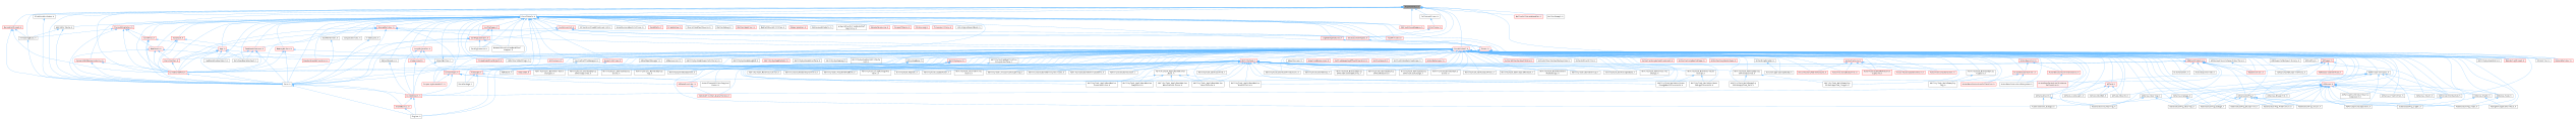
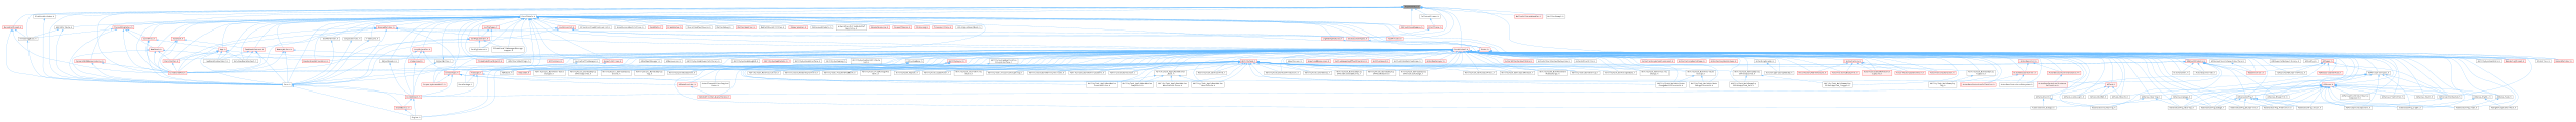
  digraph {
    fontname="Source Code Pro"
    node [color=grey40 fillcolor=white fontname="Source Code Pro" fontsize=10 shape=box style=filled]
    edge [color=steelblue1 dir=back fontname="Source Code Pro" fontsize=10 labelfontname=Helvetica labelfontsize=10 style=solid]
    n1 [color=gray40 fillcolor=grey60 fontcolor=black height=0.2 label="PlatformTLS.h" width=0.4]
    n2 [height=0.2 label="CallstackTrace.h" width=0.4]
    n3 [color=red fillcolor="#FFF0F0" height=0.2 label="StatsSystemTypes.h" width=0.4]
    n4 [height=0.2 label="Core.h" width=0.4]
    n5 [color=red fillcolor="#FFF0F0" height=0.2 label="CoreSharedPCH.h" width=0.4]
    n6 [height=0.2 label="CoreGlobals.h" width=0.4]
    n7 [color=red fillcolor="#FFF0F0" height=0.2 label="CoreMinimal.h" width=0.4]
    n8 [color=red fillcolor="#FFF0F0" height=0.2 label="HazardPointer.h" width=0.4]
    n9 [color=red fillcolor="#FFF0F0" height=0.2 label="TaskPrivate.h" width=0.4]
    n10 [color=red fillcolor="#FFF0F0" height=0.2 label="MallocBinnedCommon.h" width=0.4]
    n11 [height=0.2 label="ThreadingBase.h" width=0.4]
    n12 [color=red fillcolor="#FFF0F0" height=0.2 label="MallocCallstackHandler.h" width=0.4]
    n13 [height=0.2 label="MallocStomp2.h" width=0.4]
    n14 [height=0.2 label="PlatformIncludes.h" width=0.4]
    n15 [color=red fillcolor="#FFF0F0" height=0.2 label="RunnableThread.h" width=0.4]
    n16 [color=red fillcolor="#FFF0F0" height=0.2 label="ThreadSingleton.h" width=0.4]
    n17 [color=red fillcolor="#FFF0F0" height=0.2 label="MiscTrace.h" width=0.4]
    n18 [color=red fillcolor="#FFF0F0" height=0.2 label="Stats.h" width=0.4]
    n19 [color=red fillcolor="#FFF0F0" height=0.2 label="CoreUObject.h" width=0.4]
    n20 [height=0.2 label="Engine.h" width=0.4]
    n21 [color=red fillcolor="#FFF0F0" height=0.2 label="SlateBasics.h" width=0.4]
    n22 [color=red fillcolor="#FFF0F0" height=0.2 label="ParallelFor.h" width=0.4]
    n23 [color=red fillcolor="#FFF0F0" height=0.2 label="RenderingThread.h" width=0.4]
    n24 [height=0.2 label="StatsFile.h" width=0.4]
    n25 [color=red fillcolor="#FFF0F0" height=0.2 label="UObjectGlobals.h" width=0.4]
    n26 [color=red fillcolor="#FFF0F0" height=0.2 label="Package.h" width=0.4]
    n27 [color=red fillcolor="#FFF0F0" height=0.2 label="UnrealType.h" width=0.4]
    n28 [height=0.2 label="SavePackage.h" width=0.4]
    n29 [color=red fillcolor="#FFF0F0" height=0.2 label="PropertyAccessUtil.h" width=0.4]
    n30 [height=0.2 label="AllocatorFixedSizeFreeList.h" width=0.4]
    n31 [color=red fillcolor="#FFF0F0" height=0.2 label="App.h" width=0.4]
    n32 [height=0.2 label="FeedbackContextAnsi.h" width=0.4]
    n33 [height=0.2 label="UnixFeedbackContext.h" width=0.4]
    n34 [color=red fillcolor="#FFF0F0" height=0.2 label="UtilsCore.h" width=0.4]
    n35 [height=0.2 label="AssetAccessRestrictions.h" width=0.4]
    n36 [height=0.2 label="BufferWriter.h" width=0.4]
    n37 [color=red fillcolor="#FFF0F0" height=0.2 label="ConfigCacheIni.h" width=0.4]
    n38 [height=0.2 label="ConfigContext.h" width=0.4]
-   n39 [height=0.2 label="NetworkPredictionModelDef\lWrapper.h" width=0.4]
+   n39 [height=0.2 label="IPlatformFileManagedStorage\lWrapper.h" width=0.4]
    n40 [color=red fillcolor="#FFF0F0" height=0.2 label="ConfigTypes.h" width=0.4]
    n41 [color=red fillcolor="#FFF0F0" height=0.2 label="CookStats.h" width=0.4]
    n42 [height=0.2 label="DeviceProfileManager.h" width=0.4]
    n43 [color=red fillcolor="#FFF0F0" height=0.2 label="GenericOctree.h" width=0.4]
    n44 [color=red fillcolor="#FFF0F0" height=0.2 label="LinkerLoad.h" width=0.4]
    n45 [height=0.2 label="ObjectReader.h" width=0.4]
    n46 [color=red fillcolor="#FFF0F0" height=0.2 label="RenderGraphAllocator.h" width=0.4]
    n47 [color=red fillcolor="#FFF0F0" height=0.2 label="TickableEditorObject.h" width=0.4]
    n48 [height=0.2 label="UVEditorUXSettings.h" width=0.4]
    n49 [color=red fillcolor="#FFF0F0" height=0.2 label="CoreMisc.h" width=0.4]
    n50 [color=red fillcolor="#FFF0F0" height=0.2 label="DynamicRHIResourceArray.h" width=0.4]
    n51 [color=red fillcolor="#FFF0F0" height=0.2 label="FeedbackContext.h" width=0.4]
    n52 [color=red fillcolor="#FFF0F0" height=0.2 label="FrameValue.h" width=0.4]
    n53 [height=0.2 label="ILocalizedTextSource.h" width=0.4]
    n54 [color=red fillcolor="#FFF0F0" height=0.2 label="LazyObjectPtr.h" width=0.4]
    n55 [color=red fillcolor="#FFF0F0" height=0.2 label="LightweightStats.h" width=0.4]
    n56 [color=red fillcolor="#FFF0F0" height=0.2 label="LockFreeList.h" width=0.4]
    n57 [height=0.2 label="MallocDebug.h" width=0.4]
    n58 [color=red fillcolor="#FFF0F0" height=0.2 label="MallocJemalloc.h" width=0.4]
    n59 [height=0.2 label="MediaIOCoreUtilities.h" width=0.4]
    n60 [color=red fillcolor="#FFF0F0" height=0.2 label="MemStack.h" width=0.4]
    n61 [color=red fillcolor="#FFF0F0" height=0.2 label="MemoryHasher.h" width=0.4]
    n62 [color=red fillcolor="#FFF0F0" height=0.2 label="MemoryWriter.h" width=0.4]
    n63 [height=0.2 label="MetasoundGlobals.h" width=0.4]
    n64 [height=0.2 label="NetworkPredictionModelDef\lRegistry.h" width=0.4]
    n65 [height=0.2 label="OutputDevices.h" width=0.4]
    n66 [color=red fillcolor="#FFF0F0" height=0.2 label="RenderResource.h" width=0.4]
    n67 [color=red fillcolor="#FFF0F0" height=0.2 label="ScopedTimers.h" width=0.4]
    n68 [color=red fillcolor="#FFF0F0" height=0.2 label="SharedPointer.h" width=0.4]
    n69 [color=red fillcolor="#FFF0F0" height=0.2 label="SlowTask.h" width=0.4]
    n70 [color=red fillcolor="#FFF0F0" height=0.2 label="StatusLog.h" width=0.4]
    n71 [height=0.2 label="WaitAttribute.h" width=0.4]
    n72 [height=0.2 label="TimeGuard.h" width=0.4]
    n73 [color=red fillcolor="#FFF0F0" height=0.2 label="TraceAuxiliary.h" width=0.4]
    n74 [height=0.2 label="UnixSignalHeartBeat.h" width=0.4]
    n75 [height=0.2 label="AIPerceptionSystem.h" width=0.4]
    n76 [color=red fillcolor="#FFF0F0" height=0.2 label="AITypes.h" width=0.4]
    n77 [height=0.2 label="AbilitySystemStats.h" width=0.4]
    n78 [height=0.2 label="AIPerceptionComponent.h" width=0.4]
    n79 [height=0.2 label="AIAsyncTaskBlueprintProxy.h" width=0.4]
    n80 [color=red fillcolor="#FFF0F0" height=0.2 label="AIController.h" width=0.4]
    n81 [height=0.2 label="AIPerceptionTypes.h" width=0.4]
    n82 [color=red fillcolor="#FFF0F0" height=0.2 label="AIResourceInterface.h" width=0.4]
    n83 [height=0.2 label="AITask_MoveTo.h" width=0.4]
    n84 [color=red fillcolor="#FFF0F0" height=0.2 label="AISense.h" width=0.4]
    n85 [height=0.2 label="AISenseConfig.h" width=0.4]
    n86 [height=0.2 label="AISenseConfig_Hearing.h" width=0.4]
    n87 [height=0.2 label="AISenseConfig_Sight.h" width=0.4]
    n88 [height=0.2 label="AISenseEvent.h" width=0.4]
    n89 [height=0.2 label="AIPerceptionStimuliSource\lComponent.h" width=0.4]
    n90 [height=0.2 label="AISenseConfig_Blueprint.h" width=0.4]
    n91 [height=0.2 label="AISenseConfig_Damage.h" width=0.4]
    n92 [height=0.2 label="AISenseConfig_Prediction.h" width=0.4]
    n93 [height=0.2 label="AISenseConfig_Team.h" width=0.4]
    n94 [height=0.2 label="AISenseConfig_Touch.h" width=0.4]
    n95 [height=0.2 label="AISense_Blueprint.h" width=0.4]
    n96 [height=0.2 label="AISense_Damage.h" width=0.4]
    n97 [height=0.2 label="AISense_Hearing.h" width=0.4]
    n98 [height=0.2 label="AISense_Prediction.h" width=0.4]
    n99 [height=0.2 label="AISense_Sight.h" width=0.4]
    n100 [height=0.2 label="AISense_Team.h" width=0.4]
    n101 [height=0.2 label="AISense_Touch.h" width=0.4]
    n102 [height=0.2 label="AISenseEvent_Damage.h" width=0.4]
    n103 [height=0.2 label="AISenseEvent_Hearing.h" width=0.4]
    n104 [height=0.2 label="AISightTargetInterface.h" width=0.4]
    n105 [height=0.2 label="ActorChannel.h" width=0.4]
    n106 [height=0.2 label="ActorExporterT3D.h" width=0.4]
    n107 [color=red fillcolor="#FFF0F0" height=0.2 label="AITask.h" width=0.4]
    n108 [height=0.2 label="AITask_LockLogic.h" width=0.4]
    n109 [height=0.2 label="AITask_RunEQS.h" width=0.4]
    n110 [color=red fillcolor="#FFF0F0" height=0.2 label="AIDataProvider.h" width=0.4]
    n111 [height=0.2 label="ActorElementEditorCopyAnd\lPaste.h" width=0.4]
    n112 [color=red fillcolor="#FFF0F0" height=0.2 label="AIDataProvider_QueryParams.h" width=0.4]
    n113 [height=0.2 label="ObjectWriter.h" width=0.4]
    n114 [height=0.2 label="AIBlueprintHelperLibrary.h" width=0.4]
    n115 [height=0.2 label="AIConfig.h" width=0.4]
    n116 [height=0.2 label="AIHotSpotManager.h" width=0.4]
    n117 [height=0.2 label="AIModule.h" width=0.4]
    n118 [height=0.2 label="AIPerceptionListenerInterface.h" width=0.4]
    n119 [height=0.2 label="AIResources.h" width=0.4]
    n120 [color=red fillcolor="#FFF0F0" height=0.2 label="AISystem.h" width=0.4]
    n121 [height=0.2 label="AISystemBase.h" width=0.4]
    n122 [color=red fillcolor="#FFF0F0" height=0.2 label="AbilityAsync.h" width=0.4]
    n123 [height=0.2 label="AbilityAsync_WaitAttribute\lChanged.h" width=0.4]
    n124 [height=0.2 label="AbilityAsync_WaitGameplay\lEffectApplied.h" width=0.4]
    n125 [height=0.2 label="AbilityAsync_WaitGameplay\lEvent.h" width=0.4]
    n126 [height=0.2 label="AbilityAsync_WaitGameplay\lTag.h" width=0.4]
    n127 [height=0.2 label="AbilitySystemBlueprintLibrary.h" width=0.4]
    n128 [height=0.2 label="AbilitySystemComponent.h" width=0.4]
    n129 [height=0.2 label="AbilitySystemDebugHUD.h" width=0.4]
    n130 [color=red fillcolor="#FFF0F0" height=0.2 label="AbilitySystemGlobals.h" width=0.4]
    n131 [height=0.2 label="AbilitySystemInterface.h" width=0.4]
    n132 [height=0.2 label="AbilitySystemLog.h" width=0.4]
    n133 [height=0.2 label="AbilitySystemReplication\lProxyInterface.h" width=0.4]
    n134 [height=0.2 label="AbilitySystemTestAttribute\lSet.h" width=0.4]
    n135 [color=red fillcolor="#FFF0F0" height=0.2 label="AbilityTask.h" width=0.4]
    n136 [height=0.2 label="AbilityTask_ApplyRootMotion\lConstantForce.h" width=0.4]
    n137 [height=0.2 label="AbilityTask_ApplyRootMotion\lJumpForce.h" width=0.4]
    n138 [height=0.2 label="AbilityTask_ApplyRootMotion\lMoveToActorForce.h" width=0.4]
    n139 [height=0.2 label="AbilityTask_ApplyRootMotion\lMoveToForce.h" width=0.4]
-   n140 [height=0.2 label="AbilityTask_ApplyRootMotion\lRadialForce.h" width=0.4]
    n141 [height=0.2 label="AbilityTask_ApplyRootMotion\l_Base.h" width=0.4]
    n142 [height=0.2 label="AbilityTask_MoveToLocation.h" width=0.4]
    n143 [height=0.2 label="AbilityTask_NetworkSyncPoint.h" width=0.4]
    n144 [height=0.2 label="AbilityTask_PlayAnimAndWait.h" width=0.4]
    n145 [height=0.2 label="AbilityTask_PlayMontageAnd\lWait.h" width=0.4]
    n146 [height=0.2 label="AbilityTask_Repeat.h" width=0.4]
    n147 [height=0.2 label="AbilityTask_SpawnActor.h" width=0.4]
    n148 [height=0.2 label="AbilityTask_StartAbility\lState.h" width=0.4]
    n149 [height=0.2 label="AbilityTask_VisualizeTargeting.h" width=0.4]
    n150 [height=0.2 label="AbilityTask_WaitAbilityActivate.h" width=0.4]
    n151 [height=0.2 label="AbilityTask_WaitAbilityCommit.h" width=0.4]
    n152 [height=0.2 label="AbilityTask_WaitAttribute\lChange.h" width=0.4]
    n153 [height=0.2 label="AbilityTask_WaitAttribute\lChangeRatioThreshold.h" width=0.4]
    n154 [height=0.2 label="AbilityTask_WaitAttribute\lChangeThreshold.h" width=0.4]
    n155 [height=0.2 label="AbilityTask_WaitCancel.h" width=0.4]
    n156 [height=0.2 label="AbilityTask_WaitConfirm.h" width=0.4]
    n157 [height=0.2 label="AbilityTask_WaitConfirmCancel.h" width=0.4]
    n158 [height=0.2 label="AbilityTask_WaitDelay.h" width=0.4]
    n159 [height=0.2 label="AbilityTask_WaitGameplay\lEffectApplied.h" width=0.4]
    n160 [height=0.2 label="AbilityTask_WaitGameplay\lEffectApplied_Self.h" width=0.4]
    n161 [height=0.2 label="AbilityTask_WaitGameplay\lEffectApplied_Target.h" width=0.4]
    n162 [height=0.2 label="AbilityTask_WaitGameplay\lEffectBlockedImmunity.h" width=0.4]
    n163 [height=0.2 label="AbilityTask_WaitGameplay\lEffectRemoved.h" width=0.4]
    n164 [height=0.2 label="AbilityTask_WaitGameplay\lEffectStackChange.h" width=0.4]
-   n165 [height=0.2 label="AbilityTask_WaitGameplay\lEvent.h" width=0.4]
    n166 [height=0.2 label="AbilityTask_WaitGameplay\lTagBase.h" width=0.4]
    n167 [height=0.2 label="AbilityTask_WaitGameplay\lTag.h" width=0.4]
    n168 [height=0.2 label="AbilityTask_WaitInputPress.h" width=0.4]
    n169 [height=0.2 label="AbilityTask_WaitInputRelease.h" width=0.4]
    n170 [height=0.2 label="AbilityTask_WaitMovement\lModeChange.h" width=0.4]
    n171 [height=0.2 label="AbilityTask_WaitOverlap.h" width=0.4]
    n172 [height=0.2 label="AbilityTask_WaitTargetData.h" width=0.4]
    n173 [height=0.2 label="AbilityTask_WaitVelocity\lChange.h" width=0.4]
    n174 [height=0.2 label="AboutScreen.h" width=0.4]
    n175 [color=red fillcolor="#FFF0F0" height=0.2 label="AcquiredResources.h" width=0.4]
    n176 [color=red fillcolor="#FFF0F0" height=0.2 label="ActiveGameplayEffectIterator.h" width=0.4]
    n177 [color=red fillcolor="#FFF0F0" height=0.2 label="ActiveSound.h" width=0.4]
    n178 [height=0.2 label="ActiveStateMachineScope.h" width=0.4]
    n179 [color=red fillcolor="#FFF0F0" height=0.2 label="ActorDataLayer.h" width=0.4]
    n180 [color=red fillcolor="#FFF0F0" height=0.2 label="ActorDescContainer.h" width=0.4]
    n181 [color=red fillcolor="#FFF0F0" height=0.2 label="ActorDescContainerCollection.h" width=0.4]
    n182 [height=0.2 label="ActorDescContainerSubsystem.h" width=0.4]
    n183 [color=red fillcolor="#FFF0F0" height=0.2 label="ActorDescContainerInstance.h" width=0.4]
    n184 [color=red fillcolor="#FFF0F0" height=0.2 label="ActorDescContainerInstance\lCollection.h" width=0.4]
    n185 [color=red fillcolor="#FFF0F0" height=0.2 label="ActorDescList.h" width=0.4]
    n186 [height=0.2 label="ActorDragDropGraphEdOp.h" width=0.4]
    n187 [height=0.2 label="ActorDragDropOp.h" width=0.4]
    n188 [color=red fillcolor="#FFF0F0" height=0.2 label="ActorEditorContextState.h" width=0.4]
    n189 [height=0.2 label="ActorEditorContextSubsystem.h" width=0.4]
    n190 [height=0.2 label="ActorEditorUtils.h" width=0.4]
    n191 [color=red fillcolor="#FFF0F0" height=0.2 label="ActorFactory.h" width=0.4]
    n192 [color=red fillcolor="#FFF0F0" height=0.2 label="ActorFactoryAmbientSound.h" width=0.4]
    n193 [color=red fillcolor="#FFF0F0" height=0.2 label="ActorFactoryBlueprint.h" width=0.4]
    n194 [color=red fillcolor="#FFF0F0" height=0.2 label="ActorFactoryBoxReflection\lCapture.h" width=0.4]
    n195 [color=red fillcolor="#FFF0F0" height=0.2 label="ActorFactoryCameraActor.h" width=0.4]
    n196 [color=red fillcolor="#FFF0F0" height=0.2 label="ActorFactoryCharacter.h" width=0.4]
    n197 [color=red fillcolor="#FFF0F0" height=0.2 label="ActorFactoryAnimationAsset.h" width=0.4]
    n198 [color=red fillcolor="#FFF0F0" height=0.2 label="ActorFactoryBasicShape.h" width=0.4]
    n199 [color=red fillcolor="#FFF0F0" height=0.2 label="ActorFactoryBoxVolume.h" width=0.4]
    n1 -> n2
    n1 -> n3
    n1 -> n4
    n1 -> n5
    n1 -> n6
    n1 -> n7
    n1 -> n8
    n1 -> n9
    n1 -> n10
    n1 -> n11
    n1 -> n12
    n1 -> n13
    n1 -> n14
    n1 -> n15
    n1 -> n16
    n2 -> n17
    n3 -> n18
    n4 -> n19
    n4 -> n20
    n4 -> n21
    n6 -> n3
    n6 -> n4
    n6 -> n5
    n6 -> n7
    n6 -> n9
    n6 -> n10
    n6 -> n18
    n6 -> n22
    n6 -> n23
    n6 -> n24
    n6 -> n25
    n6 -> n26
    n6 -> n27
    n6 -> n28
    n6 -> n29
    n6 -> n30
    n6 -> n31
    n6 -> n32
    n6 -> n33
    n6 -> n34
    n6 -> n35
    n6 -> n36
    n6 -> n37
    n6 -> n38
    n6 -> n39
    n6 -> n40
    n6 -> n41
    n6 -> n42
    n6 -> n43
    n6 -> n44
    n6 -> n45
    n6 -> n46
    n6 -> n47
    n6 -> n48
    n6 -> n49
    n6 -> n50
    n6 -> n51
    n6 -> n52
    n6 -> n53
    n6 -> n54
    n6 -> n55
    n6 -> n56
    n6 -> n57
    n6 -> n58
    n6 -> n59
    n6 -> n60
    n6 -> n61
    n6 -> n62
    n6 -> n63
    n6 -> n64
    n6 -> n65
    n6 -> n66
    n6 -> n67
    n6 -> n68
    n6 -> n69
    n6 -> n70
    n6 -> n71
    n6 -> n72
    n6 -> n73
    n6 -> n74
    n7 -> n4
    n7 -> n5
    n7 -> n8
    n7 -> n23
    n7 -> n26
    n7 -> n29
    n7 -> n34
    n7 -> n42
    n7 -> n43
    n7 -> n44
    n7 -> n45
    n7 -> n46
    n7 -> n47
    n7 -> n48
    n7 -> n75
    n7 -> n76
    n7 -> n77
    n7 -> n78
    n7 -> n79
    n7 -> n80
    n7 -> n81
    n7 -> n82
    n7 -> n83
    n7 -> n84
    n7 -> n85
    n7 -> n86
    n7 -> n87
    n7 -> n88
    n7 -> n89
    n7 -> n90
    n7 -> n91
    n7 -> n92
    n7 -> n93
    n7 -> n94
    n7 -> n95
    n7 -> n96
    n7 -> n97
    n7 -> n98
    n7 -> n99
    n7 -> n100
    n7 -> n101
    n7 -> n102
    n7 -> n103
    n7 -> n104
    n7 -> n105
    n7 -> n106
    n7 -> n107
    n7 -> n108
    n7 -> n109
    n7 -> n110
    n7 -> n111
    n7 -> n112
    n7 -> n113
    n7 -> n114
    n7 -> n115
    n7 -> n116
    n7 -> n117
    n7 -> n118
    n7 -> n119
    n7 -> n120
    n7 -> n121
    n7 -> n122
    n7 -> n123
    n7 -> n124
    n7 -> n125
    n7 -> n126
    n7 -> n127
    n7 -> n128
    n7 -> n129
    n7 -> n130
    n7 -> n131
    n7 -> n132
    n7 -> n133
    n7 -> n134
    n7 -> n135
    n7 -> n136
    n7 -> n137
    n7 -> n138
    n7 -> n139
-   n7 -> n140
    n7 -> n141
    n7 -> n142
    n7 -> n143
    n7 -> n144
    n7 -> n145
    n7 -> n146
    n7 -> n147
    n7 -> n148
    n7 -> n149
    n7 -> n150
    n7 -> n151
    n7 -> n152
    n7 -> n153
    n7 -> n154
    n7 -> n155
    n7 -> n156
    n7 -> n157
    n7 -> n158
    n7 -> n159
    n7 -> n160
    n7 -> n161
    n7 -> n162
    n7 -> n163
    n7 -> n164
-   n7 -> n165
    n7 -> n166
    n7 -> n167
    n7 -> n168
    n7 -> n169
    n7 -> n170
    n7 -> n171
    n7 -> n172
    n7 -> n173
    n7 -> n174
    n7 -> n175
    n7 -> n176
    n7 -> n177
    n7 -> n178
    n7 -> n179
    n7 -> n180
    n7 -> n181
    n7 -> n182
    n7 -> n183
    n7 -> n184
    n7 -> n185
    n7 -> n186
    n7 -> n187
    n7 -> n188
    n7 -> n189
    n7 -> n190
    n7 -> n191
    n7 -> n192
    n7 -> n193
    n7 -> n194
    n7 -> n195
    n7 -> n196
    n7 -> n197
    n7 -> n198
    n7 -> n199
    n11 -> n4
    n14 -> n4
    n15 -> n4
    n15 -> n5
    n15 -> n11
    n16 -> n4
    n16 -> n5
    n16 -> n11
    n16 -> n49
    n16 -> n60
    n17 -> n3
    n18 -> n4
    n18 -> n5
    n18 -> n22
    n18 -> n23
    n18 -> n24
    n18 -> n25
    n18 -> n75
    n18 -> n76
    n18 -> n77
    n19 -> n20
    n19 -> n21
    n21 -> n20
    n22 -> n5
    n25 -> n19
    n25 -> n26
    n25 -> n27
    n25 -> n75
    n25 -> n80
    n25 -> n85
    n25 -> n95
    n25 -> n103
    n25 -> n105
    n25 -> n106
    n26 -> n19
    n26 -> n28
    n26 -> n107
    n27 -> n19
    n27 -> n29
    n27 -> n110
    n27 -> n111
    n31 -> n4
    n31 -> n5
    n31 -> n22
    n31 -> n32
    n31 -> n33
    n31 -> n34
    n36 -> n4
    n37 -> n4
    n37 -> n5
    n37 -> n38
    n37 -> n39
    n40 -> n37
    n40 -> n38
    n42 -> n20
    n43 -> n20
    n44 -> n19
    n45 -> n19
    n49 -> n4
    n49 -> n5
    n49 -> n31
    n50 -> n4
    n50 -> n5
    n51 -> n4
    n51 -> n5
    n51 -> n32
    n51 -> n33
    n54 -> n19
    n54 -> n27
    n54 -> n44
    n55 -> n18
    n56 -> n3
    n56 -> n4
    n56 -> n5
    n56 -> n9
    n60 -> n4
    n60 -> n5
    n60 -> n22
    n60 -> n46
    n62 -> n4
    n62 -> n5
    n62 -> n113
-   n5 -> n4
+   n65 -> n4
    n68 -> n3
    n68 -> n4
    n68 -> n5
    n68 -> n7
    n68 -> n22
    n68 -> n27
    n68 -> n51
    n69 -> n4
    n69 -> n5
    n69 -> n51
    n71 -> n4
    n71 -> n11
    n72 -> n4
    n75 -> n78
    n76 -> n79
    n76 -> n80
    n76 -> n81
    n76 -> n82
    n76 -> n83
    n81 -> n75
    n81 -> n78
    n81 -> n84
    n81 -> n85
    n81 -> n86
    n81 -> n87
    n81 -> n88
    n84 -> n75
    n84 -> n78
    n84 -> n85
    n84 -> n86
    n84 -> n87
    n84 -> n89
    n84 -> n90
    n84 -> n91
    n84 -> n92
    n84 -> n93
    n84 -> n94
    n84 -> n95
    n84 -> n96
    n84 -> n97
    n84 -> n98
    n84 -> n99
    n84 -> n100
    n84 -> n101
    n85 -> n86
    n85 -> n87
    n85 -> n90
    n85 -> n91
    n85 -> n92
    n85 -> n93
    n85 -> n94
    n88 -> n102
    n88 -> n103
    n96 -> n91
    n96 -> n102
    n97 -> n86
    n97 -> n103
    n99 -> n87
    n99 -> n104
    n100 -> n93
    n107 -> n83
    n107 -> n108
    n107 -> n109
    n110 -> n112
    n113 -> n6
    n113 -> n19
    n118 -> n80
    n121 -> n117
    n121 -> n120
    n122 -> n123
    n122 -> n124
    n122 -> n125
    n122 -> n126
    n133 -> n128
    n135 -> n136
    n135 -> n137
    n135 -> n138
    n135 -> n139
-   n135 -> n140
    n135 -> n141
    n135 -> n142
    n135 -> n143
    n135 -> n144
    n135 -> n145
    n135 -> n146
    n135 -> n147
    n135 -> n148
    n135 -> n149
    n135 -> n150
    n135 -> n151
    n135 -> n152
    n135 -> n153
    n135 -> n154
    n135 -> n155
    n135 -> n156
    n135 -> n157
    n135 -> n158
    n135 -> n159
    n135 -> n162
    n135 -> n163
    n135 -> n164
-   n135 -> n165
    n135 -> n166
    n135 -> n168
    n135 -> n169
    n135 -> n170
    n135 -> n171
    n135 -> n172
    n135 -> n173
    n141 -> n136
    n141 -> n137
    n141 -> n138
    n141 -> n139
-   n141 -> n140
    n152 -> n153
    n152 -> n154
    n159 -> n160
    n159 -> n161
    n166 -> n167
    n180 -> n181
    n180 -> n182
    n183 -> n184
    n185 -> n180
    n185 -> n183
    n187 -> n186
    n191 -> n192
    n191 -> n193
    n191 -> n194
    n191 -> n195
    n191 -> n196
  }
